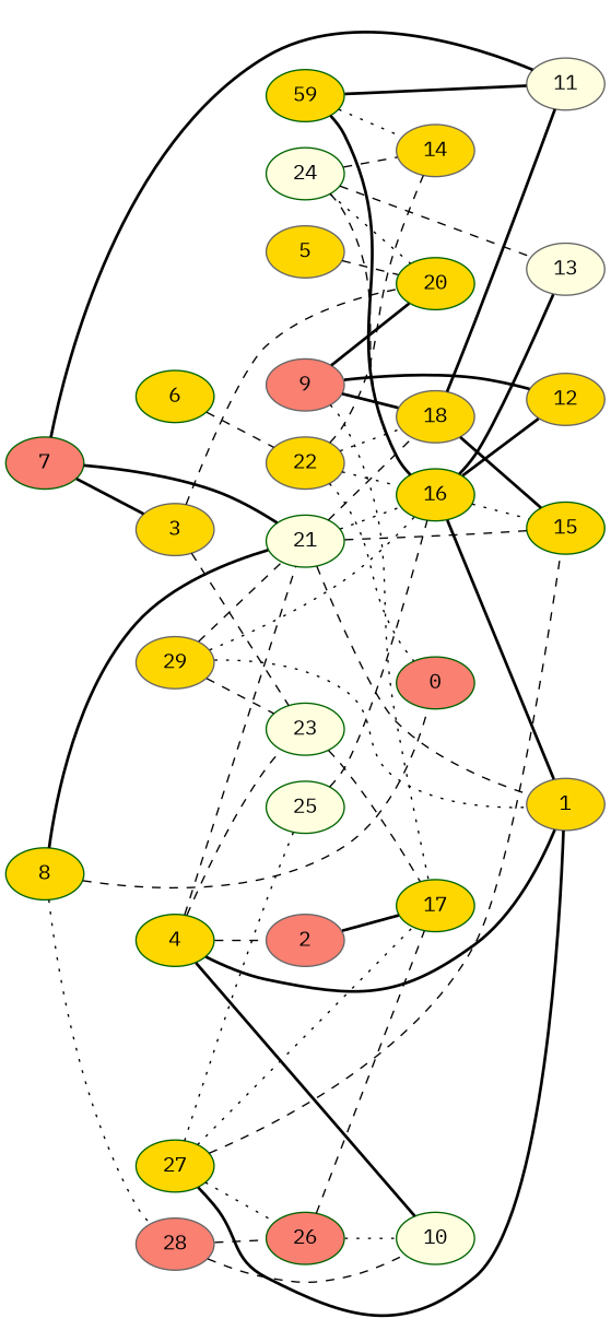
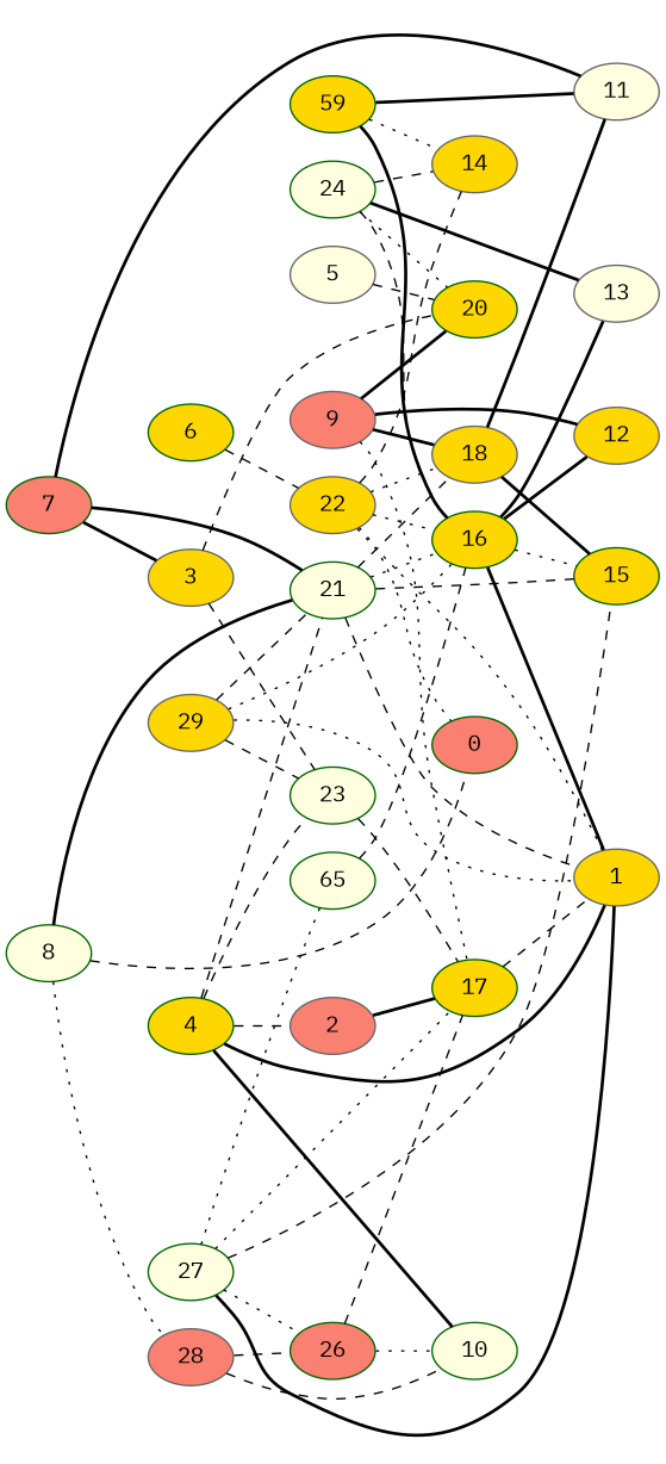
  digraph {
    fontname="IBM Plex Mono"
    rankdir=LR
    node [color=darkgreen fillcolor=gold fontname="IBM Plex Mono" style=filled]
    edge [color=black dir=none fontname="IBM Plex Mono" style=dashed]
    9 [color=gray40 fillcolor=salmon]
    12 [color=gray40]
    17
    18 [color=gray40]
    20
    1 [color=gray40]
    11 [color=gray40 fillcolor=lightyellow]
    15
    22 [color=gray40]
    0 [fillcolor=salmon]
    16
    14 [color=gray40]
    13 [color=gray40 fillcolor=lightyellow]
    29 [color=gray40]
    21 [fillcolor=lightyellow]
    23 [fillcolor=lightyellow]
    26 [fillcolor=salmon]
    10 [fillcolor=lightyellow]
    n19 [label=59]
    28 [color=gray40 fillcolor=salmon]
-   5 [color=gray40]
+   5 [color=gray40 fillcolor=lightyellow]
    6
    24 [fillcolor=lightyellow]
    4
    2 [color=gray40 fillcolor=salmon]
-   27
-   25 [fillcolor=lightyellow]
+   27 [fillcolor=lightyellow]
+   25 [fillcolor=lightyellow label=65]
    7 [fillcolor=salmon]
    3 [color=gray40]
-   8
+   8 [fillcolor=lightyellow]
    subgraph sub_1 {
      9
      12
      17
      18
      20
      1
      11
      15
      22
      0
      16
      14
      13
      29
      21
      23
      26
      10
      n19
      28
      5
      6
      24
      4
      2
      27
      25
      7
      3
      8
    }
    9 -> 12 [style=bold]
    9 -> 17 [style=dotted]
    9 -> 18 [style=bold]
    9 -> 20 [style=bold]
+   17 -> 1
    18 -> 11 [style=bold]
    18 -> 15 [style=bold]
    22 -> 18 [style=dotted]
+   22 -> 1 [style=dotted]
    22 -> 0 [style=dotted]
    22 -> 16 [style=dotted]
    22 -> 14
    16 -> 12 [style=bold]
    16 -> 1 [style=bold]
    16 -> 15 [style=dotted]
    16 -> 13 [style=bold]
    29 -> 1 [style=dotted]
    29 -> 16 [style=dotted]
    29 -> 21
    29 -> 23
    21 -> 18
    21 -> 1
    21 -> 15
    21 -> 16 [style=dotted]
    23 -> 17
    26 -> 17
    26 -> 10 [style=dotted]
    n19 -> 11 [style=bold]
    n19 -> 16 [style=bold]
    n19 -> 14 [style=dotted]
    28 -> 26
    28 -> 10
    5 -> 20
    6 -> 22
    24 -> 20 [style=dotted]
    24 -> 16
    24 -> 14
-   24 -> 13
+   24 -> 13 [style=bold]
    4 -> 1 [style=bold]
    4 -> 21
    4 -> 23
    4 -> 10 [style=bold]
    4 -> 2
    2 -> 17 [style=bold]
    27 -> 17 [style=dotted]
    27 -> 1 [style=bold]
    27 -> 15
    27 -> 26 [style=dotted]
    27 -> 25 [style=dotted]
    25 -> 16
    7 -> 11 [style=bold]
    7 -> 21 [style=bold]
    7 -> 3 [style=bold]
    3 -> 20
    3 -> 23
    8 -> 0
    8 -> 21 [style=bold]
    8 -> 28 [style=dotted]
  }
